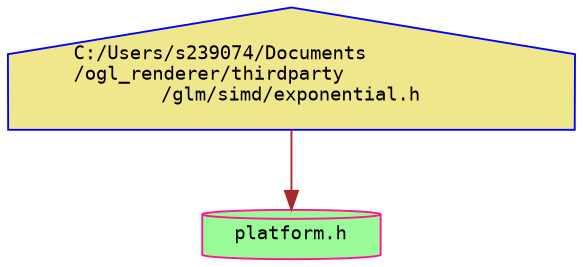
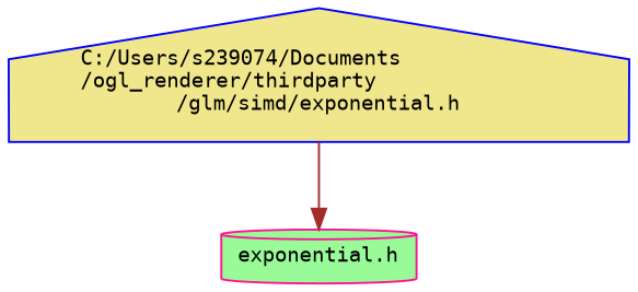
  digraph {
    node [fontname=Terminal fontsize=10 style=filled]
    n1 [color=blue fillcolor=khaki fontcolor=black height=0.2 label="C:/Users/s239074/Documents\l/ogl_renderer/thirdparty\l/glm/simd/exponential.h" shape=house width=0.4]
-   n2 [color=deeppink fillcolor=palegreen height=0.2 label="platform.h" shape=cylinder width=0.4]
+   n2 [color=deeppink fillcolor=palegreen height=0.2 label="exponential.h" shape=cylinder width=0.4]
    n1 -> n2 [color=brown fontname=Terminal fontsize=10 labelfontname=Helvetica labelfontsize=10 style=solid]
  }
